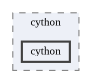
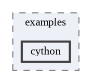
  digraph {
    compound=true
    fontname="Liberation Serif"
    n1 [color=grey25 fillcolor="#edf0f7" fontname="Liberation Serif" fontsize=10 height=0.2 label=cython shape=box style="filled,bold" width=0.4]
    subgraph cluster_1 {
      bgcolor="#edf0f7"
      fontsize=10
-     label=cython
+     label=examples
      pencolor=grey50
      style="filled,dashed"
      n1
    }
  }
